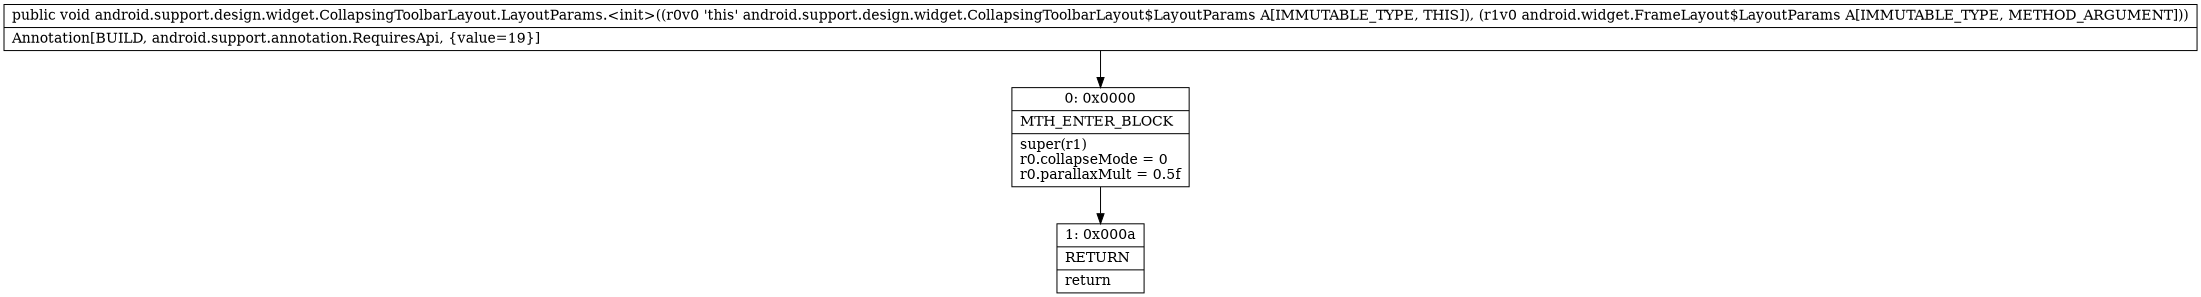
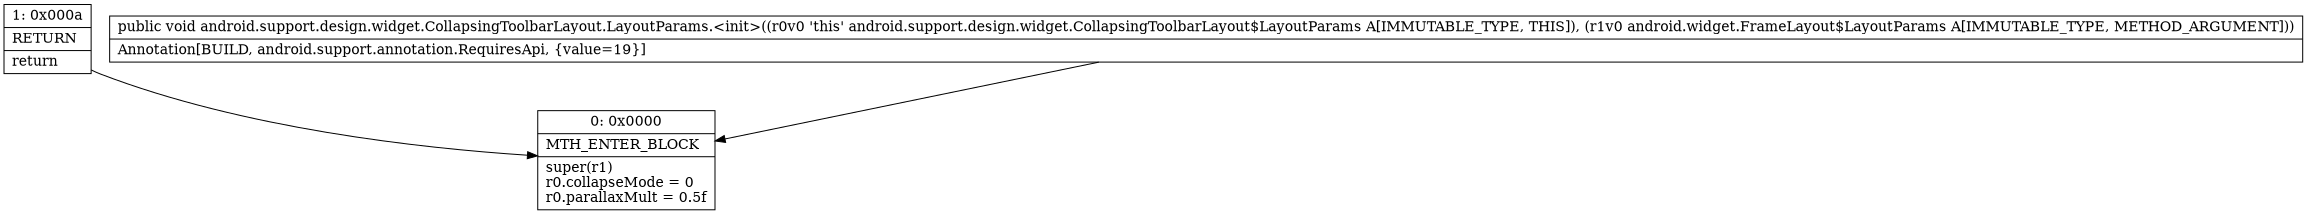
  digraph {
    node [shape=record]
    n1 [label="{0\:\ 0x0000|MTH_ENTER_BLOCK\l|super(r1)\lr0.collapseMode = 0\lr0.parallaxMult = 0.5f\l}"]
    n2 [label="{1\:\ 0x000a|RETURN\l|return\l}"]
    n3 [label="{public void android.support.design.widget.CollapsingToolbarLayout.LayoutParams.\<init\>((r0v0 'this' android.support.design.widget.CollapsingToolbarLayout$LayoutParams A[IMMUTABLE_TYPE, THIS]), (r1v0 android.widget.FrameLayout$LayoutParams A[IMMUTABLE_TYPE, METHOD_ARGUMENT]))  | Annotation[BUILD, android.support.annotation.RequiresApi, \{value=19\}]\l}"]
-   n1 -> n2
+   n2 -> n1
    n3 -> n1
  }
